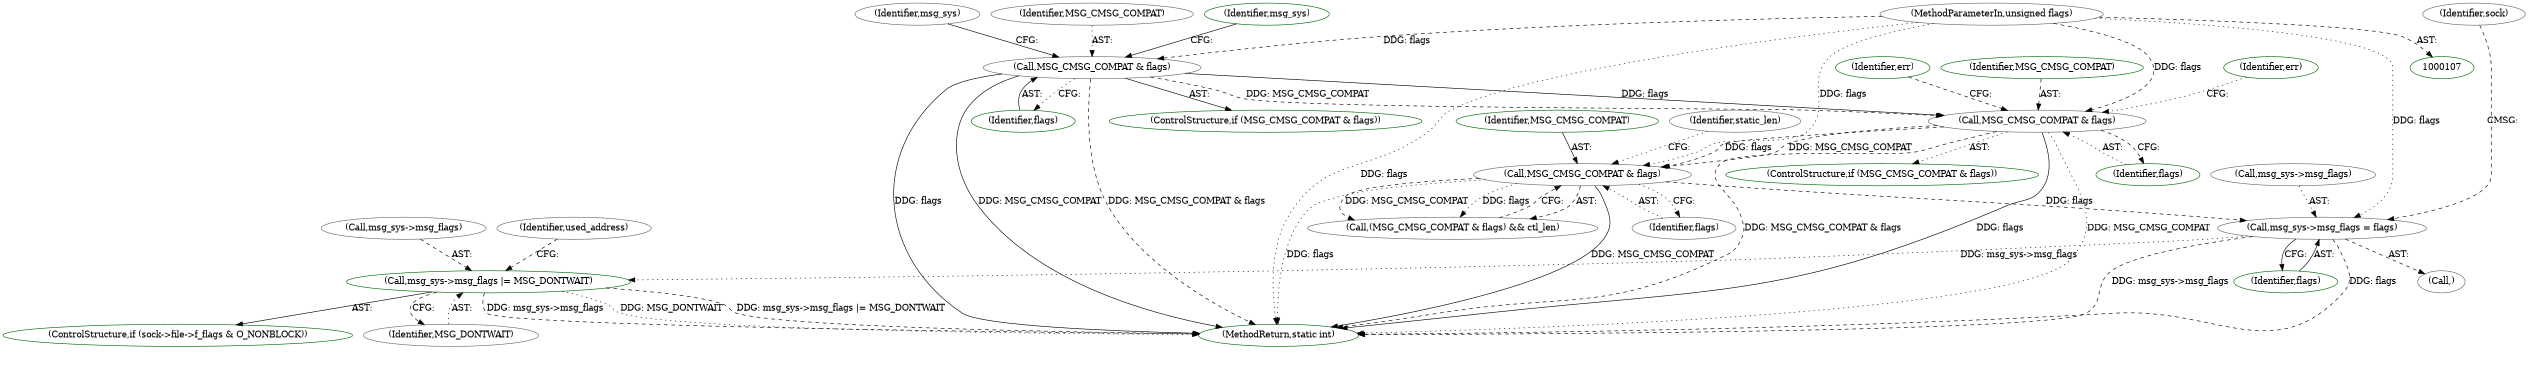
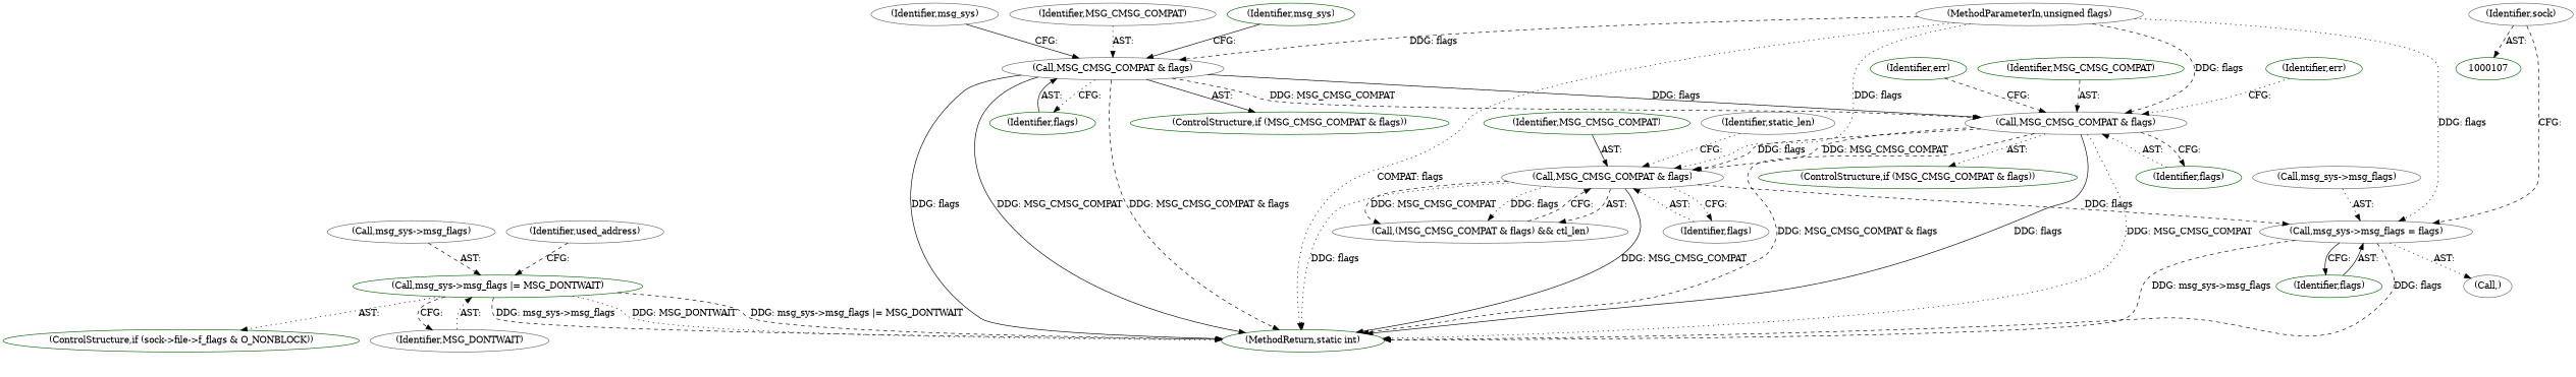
  digraph {
    node [color=gray40]
    edge [style=dashed]
    n1 [label="(Call,msg_sys->msg_flags = flags)"]
    n2 [color=darkgreen label="(Call,msg_sys->msg_flags |= MSG_DONTWAIT)"]
    n3 [color=darkgreen label="(MethodReturn,static int)"]
    n4 [label="(Call,)"]
    n5 [color=darkgreen label="(Identifier,flags)"]
    n6 [color=darkgreen label="(ControlStructure,if (sock->file->f_flags & O_NONBLOCK))"]
    n7 [label="(Identifier,MSG_DONTWAIT)"]
    n8 [label="(Call,MSG_CMSG_COMPAT & flags)"]
    n9 [label="(Identifier,flags)"]
    n10 [label="(Call,(MSG_CMSG_COMPAT & flags) && ctl_len)"]
    n11 [label="(Call,MSG_CMSG_COMPAT & flags)"]
    n12 [color=darkgreen label="(Identifier,flags)"]
    n13 [color=darkgreen label="(ControlStructure,if (MSG_CMSG_COMPAT & flags))"]
    n14 [label="(Call,MSG_CMSG_COMPAT & flags)"]
    n15 [color=darkgreen label="(Identifier,flags)"]
    n16 [color=darkgreen label="(ControlStructure,if (MSG_CMSG_COMPAT & flags))"]
    n17 [label="(MethodParameterIn,unsigned flags)"]
    1000107 [color=darkgreen]
    n19 [color=darkgreen label="(Identifier,err)"]
    n20 [color=darkgreen label="(Identifier,err)"]
    n21 [color=darkgreen label="(Identifier,MSG_CMSG_COMPAT)"]
    n22 [label="(Identifier,used_address)"]
    n23 [label="(Identifier,msg_sys)"]
    n24 [color=darkgreen label="(Identifier,MSG_CMSG_COMPAT)"]
    n25 [label="(Call,msg_sys->msg_flags)"]
    n26 [label="(Identifier,sock)"]
    n27 [label="(Identifier,MSG_CMSG_COMPAT)"]
    n28 [label="(Identifier,static_len)"]
    n29 [label="(Call,msg_sys->msg_flags)"]
    n30 [color=darkgreen label="(Identifier,msg_sys)"]
-   n1 -> n2 [label="DDG: msg_sys->msg_flags" style=dotted]
    n1 -> n3 [label="DDG: flags"]
    n1 -> n3 [label="DDG: msg_sys->msg_flags"]
-   n1 -> n4 [label="AST: "]
+   n1 -> n4 [label="AST: " style=dotted]
    n1 -> n5 [label="CFG: " style=solid]
    n2 -> n3 [label="DDG: MSG_DONTWAIT" style=dotted]
    n2 -> n3 [label="DDG: msg_sys->msg_flags |= MSG_DONTWAIT"]
    n2 -> n3 [label="DDG: msg_sys->msg_flags"]
-   n2 -> n6 [label="AST: " style=solid]
+   n2 -> n6 [label="AST: " style=dotted]
    n2 -> n7 [label="CFG: "]
    n5 -> n1 [label="AST: " style=solid]
    n7 -> n2 [label="AST: " style=dotted]
    n8 -> n1 [label="DDG: flags"]
    n8 -> n3 [label="DDG: flags" style=dotted]
    n8 -> n3 [label="DDG: MSG_CMSG_COMPAT" style=solid]
    n8 -> n9 [label="CFG: " style=dotted]
    n8 -> n10 [label="AST: "]
    n8 -> n10 [label="DDG: MSG_CMSG_COMPAT"]
    n8 -> n10 [label="DDG: flags" style=dotted]
    n9 -> n8 [label="AST: " style=dotted]
    n10 -> n8 [label="CFG: "]
    n11 -> n3 [label="DDG: MSG_CMSG_COMPAT & flags"]
    n11 -> n3 [label="DDG: flags" style=solid]
    n11 -> n3 [label="DDG: MSG_CMSG_COMPAT" style=dotted]
    n11 -> n8 [label="DDG: MSG_CMSG_COMPAT"]
    n11 -> n8 [label="DDG: flags"]
    n11 -> n12 [label="CFG: "]
    n11 -> n13 [label="AST: " style=dotted]
    n12 -> n11 [label="AST: " style=dotted]
    n14 -> n3 [label="DDG: MSG_CMSG_COMPAT & flags"]
    n14 -> n3 [label="DDG: flags" style=solid]
    n14 -> n3 [label="DDG: MSG_CMSG_COMPAT" style=solid]
    n14 -> n11 [label="DDG: MSG_CMSG_COMPAT"]
    n14 -> n11 [label="DDG: flags" style=solid]
    n14 -> n15 [label="CFG: " style=dotted]
    n14 -> n16 [label="AST: " style=solid]
    n15 -> n14 [label="AST: " style=solid]
    n17 -> n1 [label="DDG: flags" style=dotted]
-   n17 -> n3 [label="DDG: flags" style=dotted]
+   n17 -> n3 [label="COMPAT: flags" style=dotted]
    n17 -> n8 [label="DDG: flags" style=dotted]
    n17 -> n11 [label="DDG: flags"]
    n17 -> n14 [label="DDG: flags"]
-   n17 -> 1000107 [label="AST: "]
+   n26 -> 1000107 [label="AST: "]
    n19 -> n11 [label="CFG: " style=dotted]
    n20 -> n11 [label="CFG: "]
    n21 -> n8 [label="AST: " style=solid]
    n22 -> n2 [label="CFG: "]
    n23 -> n14 [label="CFG: " style=solid]
    n24 -> n11 [label="AST: "]
    n25 -> n2 [label="AST: "]
-   n26 -> n1 [label="CMSG: "]
+   n26 -> n1 [label="CFG: "]
    n27 -> n14 [label="AST: " style=dotted]
    n28 -> n8 [label="CFG: " style=dotted]
    n29 -> n1 [label="AST: " style=dotted]
    n30 -> n14 [label="CFG: " style=solid]
  }
